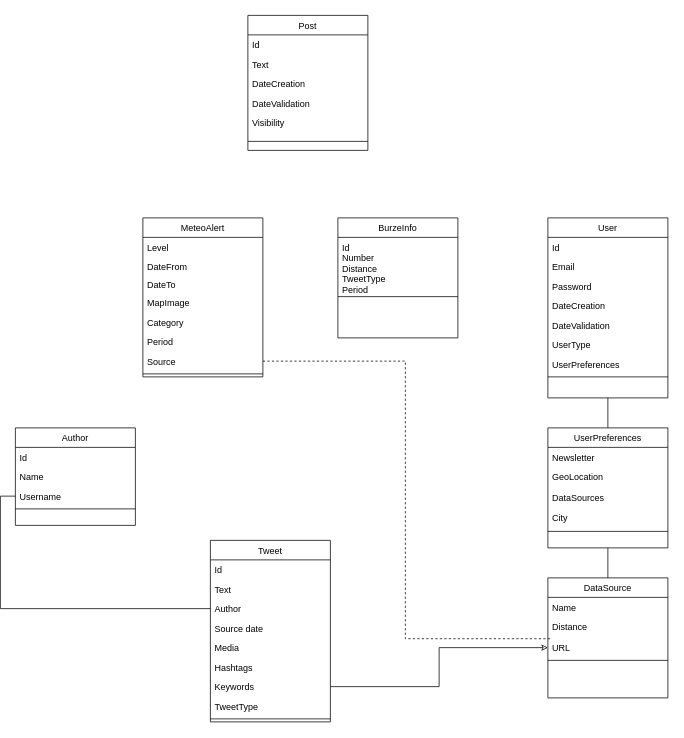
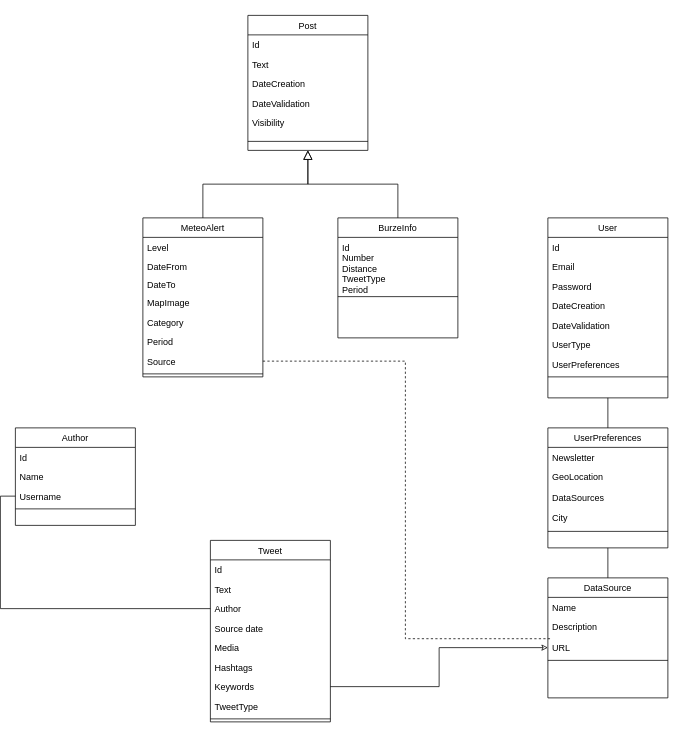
  <mxCell id="0" />
  <mxCell id="1" parent="0" />
  <mxCell id="2" value="MeteoAlert" style="swimlane;fontStyle=0;align=center;verticalAlign=top;childLayout=stackLayout;horizontal=1;startSize=26;horizontalStack=0;resizeParent=1;resizeLast=0;collapsible=1;marginBottom=0;rounded=0;shadow=0;strokeWidth=1;" parent="1" vertex="1"><mxGeometry x="190" y="290" width="160" height="212" as="geometry"><mxRectangle x="230" y="140" width="160" height="26" as="alternateBounds" /></mxGeometry></mxCell>
  <mxCell id="3" value="Level" style="text;align=left;verticalAlign=top;spacingLeft=4;spacingRight=4;overflow=hidden;rotatable=0;points=[[0,0.5],[1,0.5]];portConstraint=eastwest;rounded=0;shadow=0;html=0;" parent="2" vertex="1"><mxGeometry y="26" width="160" height="26" as="geometry" /></mxCell>
  <mxCell id="4" value="DateFrom" style="text;align=left;verticalAlign=top;spacingLeft=4;spacingRight=4;overflow=hidden;rotatable=0;points=[[0,0.5],[1,0.5]];portConstraint=eastwest;" vertex="1" parent="2"><mxGeometry y="52" width="160" height="24" as="geometry" /></mxCell>
  <mxCell id="5" value="DateTo" style="text;align=left;verticalAlign=top;spacingLeft=4;spacingRight=4;overflow=hidden;rotatable=0;points=[[0,0.5],[1,0.5]];portConstraint=eastwest;" vertex="1" parent="2"><mxGeometry y="76" width="160" height="24" as="geometry" /></mxCell>
  <mxCell id="6" value="MapImage" style="text;align=left;verticalAlign=top;spacingLeft=4;spacingRight=4;overflow=hidden;rotatable=0;points=[[0,0.5],[1,0.5]];portConstraint=eastwest;rounded=0;shadow=0;html=0;" vertex="1" parent="2"><mxGeometry y="100" width="160" height="26" as="geometry" /></mxCell>
  <mxCell id="7" value="Category" style="text;align=left;verticalAlign=top;spacingLeft=4;spacingRight=4;overflow=hidden;rotatable=0;points=[[0,0.5],[1,0.5]];portConstraint=eastwest;rounded=0;shadow=0;html=0;" vertex="1" parent="2"><mxGeometry y="126" width="160" height="26" as="geometry" /></mxCell>
  <mxCell id="8" value="Period" style="text;align=left;verticalAlign=top;spacingLeft=4;spacingRight=4;overflow=hidden;rotatable=0;points=[[0,0.5],[1,0.5]];portConstraint=eastwest;rounded=0;shadow=0;html=0;" vertex="1" parent="2"><mxGeometry y="152" width="160" height="26" as="geometry" /></mxCell>
  <mxCell id="9" value="Source" style="text;align=left;verticalAlign=top;spacingLeft=4;spacingRight=4;overflow=hidden;rotatable=0;points=[[0,0.5],[1,0.5]];portConstraint=eastwest;rounded=0;shadow=0;html=0;" vertex="1" parent="2"><mxGeometry y="178" width="160" height="26" as="geometry" /></mxCell>
  <mxCell id="10" value="" style="line;html=1;strokeWidth=1;align=left;verticalAlign=middle;spacingTop=-1;spacingLeft=3;spacingRight=3;rotatable=0;labelPosition=right;points=[];portConstraint=eastwest;" parent="2" vertex="1"><mxGeometry y="204" width="160" height="8" as="geometry" /></mxCell>
  <mxCell id="11" value="Tweet" style="swimlane;fontStyle=0;align=center;verticalAlign=top;childLayout=stackLayout;horizontal=1;startSize=26;horizontalStack=0;resizeParent=1;resizeLast=0;collapsible=1;marginBottom=0;rounded=0;shadow=0;strokeWidth=1;" parent="1" vertex="1"><mxGeometry x="280" y="720" width="160" height="242" as="geometry"><mxRectangle x="550" y="140" width="160" height="26" as="alternateBounds" /></mxGeometry></mxCell>
  <mxCell id="12" value="Id" style="text;align=left;verticalAlign=top;spacingLeft=4;spacingRight=4;overflow=hidden;rotatable=0;points=[[0,0.5],[1,0.5]];portConstraint=eastwest;" parent="11" vertex="1"><mxGeometry y="26" width="160" height="26" as="geometry" /></mxCell>
  <mxCell id="13" value="Text" style="text;align=left;verticalAlign=top;spacingLeft=4;spacingRight=4;overflow=hidden;rotatable=0;points=[[0,0.5],[1,0.5]];portConstraint=eastwest;rounded=0;shadow=0;html=0;" parent="11" vertex="1"><mxGeometry y="52" width="160" height="26" as="geometry" /></mxCell>
  <mxCell id="14" value="Author" style="text;align=left;verticalAlign=top;spacingLeft=4;spacingRight=4;overflow=hidden;rotatable=0;points=[[0,0.5],[1,0.5]];portConstraint=eastwest;rounded=0;shadow=0;html=0;" parent="11" vertex="1"><mxGeometry y="78" width="160" height="26" as="geometry" /></mxCell>
  <mxCell id="15" value="Source date" style="text;align=left;verticalAlign=top;spacingLeft=4;spacingRight=4;overflow=hidden;rotatable=0;points=[[0,0.5],[1,0.5]];portConstraint=eastwest;rounded=0;shadow=0;html=0;" parent="11" vertex="1"><mxGeometry y="104" width="160" height="26" as="geometry" /></mxCell>
  <mxCell id="16" value="Media" style="text;align=left;verticalAlign=top;spacingLeft=4;spacingRight=4;overflow=hidden;rotatable=0;points=[[0,0.5],[1,0.5]];portConstraint=eastwest;rounded=0;shadow=0;html=0;" parent="11" vertex="1"><mxGeometry y="130" width="160" height="26" as="geometry" /></mxCell>
  <mxCell id="17" value="Hashtags" style="text;align=left;verticalAlign=top;spacingLeft=4;spacingRight=4;overflow=hidden;rotatable=0;points=[[0,0.5],[1,0.5]];portConstraint=eastwest;rounded=0;shadow=0;html=0;" parent="11" vertex="1"><mxGeometry y="156" width="160" height="26" as="geometry" /></mxCell>
  <mxCell id="18" value="Keywords" style="text;align=left;verticalAlign=top;spacingLeft=4;spacingRight=4;overflow=hidden;rotatable=0;points=[[0,0.5],[1,0.5]];portConstraint=eastwest;rounded=0;shadow=0;html=0;" parent="11" vertex="1"><mxGeometry y="182" width="160" height="26" as="geometry" /></mxCell>
  <mxCell id="19" value="TweetType" style="text;align=left;verticalAlign=top;spacingLeft=4;spacingRight=4;overflow=hidden;rotatable=0;points=[[0,0.5],[1,0.5]];portConstraint=eastwest;rounded=0;shadow=0;html=0;" parent="11" vertex="1"><mxGeometry y="208" width="160" height="26" as="geometry" /></mxCell>
  <mxCell id="20" value="" style="line;html=1;strokeWidth=1;align=left;verticalAlign=middle;spacingTop=-1;spacingLeft=3;spacingRight=3;rotatable=0;labelPosition=right;points=[];portConstraint=eastwest;" parent="11" vertex="1"><mxGeometry y="234" width="160" height="8" as="geometry" /></mxCell>
  <mxCell id="21" value="BurzeInfo" style="swimlane;fontStyle=0;align=center;verticalAlign=top;childLayout=stackLayout;horizontal=1;startSize=26;horizontalStack=0;resizeParent=1;resizeLast=0;collapsible=1;marginBottom=0;rounded=0;shadow=0;strokeWidth=1;" parent="1" vertex="1"><mxGeometry x="450" y="290" width="160" height="160" as="geometry"><mxRectangle x="340" y="380" width="170" height="26" as="alternateBounds" /></mxGeometry></mxCell>
  <mxCell id="22" value="Id&#10;Number&#10;Distance&#10;TweetType&#10;Period" style="text;align=left;verticalAlign=top;spacingLeft=4;spacingRight=4;overflow=hidden;rotatable=0;points=[[0,0.5],[1,0.5]];portConstraint=eastwest;" parent="21" vertex="1"><mxGeometry y="26" width="160" height="74" as="geometry" /></mxCell>
  <mxCell id="23" value="" style="line;html=1;strokeWidth=1;align=left;verticalAlign=middle;spacingTop=-1;spacingLeft=3;spacingRight=3;rotatable=0;labelPosition=right;points=[];portConstraint=eastwest;" parent="21" vertex="1"><mxGeometry y="100" width="160" height="10" as="geometry" /></mxCell>
  <mxCell id="24" value="User" style="swimlane;fontStyle=0;align=center;verticalAlign=top;childLayout=stackLayout;horizontal=1;startSize=26;horizontalStack=0;resizeParent=1;resizeLast=0;collapsible=1;marginBottom=0;rounded=0;shadow=0;strokeWidth=1;" parent="1" vertex="1"><mxGeometry x="730" y="290" width="160" height="240" as="geometry"><mxRectangle x="230" y="140" width="160" height="26" as="alternateBounds" /></mxGeometry></mxCell>
  <mxCell id="25" value="Id" style="text;align=left;verticalAlign=top;spacingLeft=4;spacingRight=4;overflow=hidden;rotatable=0;points=[[0,0.5],[1,0.5]];portConstraint=eastwest;" parent="24" vertex="1"><mxGeometry y="26" width="160" height="26" as="geometry" /></mxCell>
  <mxCell id="26" value="Email" style="text;align=left;verticalAlign=top;spacingLeft=4;spacingRight=4;overflow=hidden;rotatable=0;points=[[0,0.5],[1,0.5]];portConstraint=eastwest;" parent="24" vertex="1"><mxGeometry y="52" width="160" height="26" as="geometry" /></mxCell>
  <mxCell id="27" value="Password" style="text;align=left;verticalAlign=top;spacingLeft=4;spacingRight=4;overflow=hidden;rotatable=0;points=[[0,0.5],[1,0.5]];portConstraint=eastwest;" vertex="1" parent="24"><mxGeometry y="78" width="160" height="26" as="geometry" /></mxCell>
  <mxCell id="28" value="DateCreation" style="text;align=left;verticalAlign=top;spacingLeft=4;spacingRight=4;overflow=hidden;rotatable=0;points=[[0,0.5],[1,0.5]];portConstraint=eastwest;rounded=0;shadow=0;html=0;" parent="24" vertex="1"><mxGeometry y="104" width="160" height="26" as="geometry" /></mxCell>
  <mxCell id="29" value="DateValidation" style="text;align=left;verticalAlign=top;spacingLeft=4;spacingRight=4;overflow=hidden;rotatable=0;points=[[0,0.5],[1,0.5]];portConstraint=eastwest;rounded=0;shadow=0;html=0;" parent="24" vertex="1"><mxGeometry y="130" width="160" height="26" as="geometry" /></mxCell>
  <mxCell id="30" value="UserType" style="text;align=left;verticalAlign=top;spacingLeft=4;spacingRight=4;overflow=hidden;rotatable=0;points=[[0,0.5],[1,0.5]];portConstraint=eastwest;rounded=0;shadow=0;html=0;" parent="24" vertex="1"><mxGeometry y="156" width="160" height="26" as="geometry" /></mxCell>
  <mxCell id="31" value="UserPreferences" style="text;align=left;verticalAlign=top;spacingLeft=4;spacingRight=4;overflow=hidden;rotatable=0;points=[[0,0.5],[1,0.5]];portConstraint=eastwest;rounded=0;shadow=0;html=0;" parent="24" vertex="1"><mxGeometry y="182" width="160" height="26" as="geometry" /></mxCell>
  <mxCell id="32" value="" style="line;html=1;strokeWidth=1;align=left;verticalAlign=middle;spacingTop=-1;spacingLeft=3;spacingRight=3;rotatable=0;labelPosition=right;points=[];portConstraint=eastwest;" parent="24" vertex="1"><mxGeometry y="208" width="160" height="8" as="geometry" /></mxCell>
  <mxCell id="33" style="edgeStyle=orthogonalEdgeStyle;rounded=0;orthogonalLoop=1;jettySize=auto;html=1;entryX=0.5;entryY=0;entryDx=0;entryDy=0;endArrow=none;endFill=0;" edge="1" parent="1" source="34" target="56"><mxGeometry relative="1" as="geometry" /></mxCell>
  <mxCell id="34" value="UserPreferences" style="swimlane;fontStyle=0;align=center;verticalAlign=top;childLayout=stackLayout;horizontal=1;startSize=26;horizontalStack=0;resizeParent=1;resizeLast=0;collapsible=1;marginBottom=0;rounded=0;shadow=0;strokeWidth=1;" parent="1" vertex="1"><mxGeometry x="730" y="570" width="160" height="160" as="geometry"><mxRectangle x="230" y="140" width="160" height="26" as="alternateBounds" /></mxGeometry></mxCell>
  <mxCell id="35" value="Newsletter" style="text;align=left;verticalAlign=top;spacingLeft=4;spacingRight=4;overflow=hidden;rotatable=0;points=[[0,0.5],[1,0.5]];portConstraint=eastwest;rounded=0;shadow=0;html=0;" parent="34" vertex="1"><mxGeometry y="26" width="160" height="26" as="geometry" /></mxCell>
  <mxCell id="36" value="GeoLocation" style="text;align=left;verticalAlign=top;spacingLeft=4;spacingRight=4;overflow=hidden;rotatable=0;points=[[0,0.5],[1,0.5]];portConstraint=eastwest;rounded=0;shadow=0;html=0;" parent="34" vertex="1"><mxGeometry y="52" width="160" height="28" as="geometry" /></mxCell>
  <mxCell id="37" value="DataSources" style="text;align=left;verticalAlign=top;spacingLeft=4;spacingRight=4;overflow=hidden;rotatable=0;points=[[0,0.5],[1,0.5]];portConstraint=eastwest;rounded=0;shadow=0;html=0;" parent="34" vertex="1"><mxGeometry y="80" width="160" height="26" as="geometry" /></mxCell>
  <mxCell id="38" value="City" style="text;align=left;verticalAlign=top;spacingLeft=4;spacingRight=4;overflow=hidden;rotatable=0;points=[[0,0.5],[1,0.5]];portConstraint=eastwest;rounded=0;shadow=0;html=0;" vertex="1" parent="34"><mxGeometry y="106" width="160" height="28" as="geometry" /></mxCell>
  <mxCell id="39" value="" style="line;html=1;strokeWidth=1;align=left;verticalAlign=middle;spacingTop=-1;spacingLeft=3;spacingRight=3;rotatable=0;labelPosition=right;points=[];portConstraint=eastwest;" parent="34" vertex="1"><mxGeometry y="134" width="160" height="8" as="geometry" /></mxCell>
  <mxCell id="40" style="edgeStyle=orthogonalEdgeStyle;rounded=0;orthogonalLoop=1;jettySize=auto;html=1;endArrow=none;endFill=0;exitX=0.5;exitY=1;exitDx=0;exitDy=0;" parent="1" source="24" target="34" edge="1"><mxGeometry relative="1" as="geometry" /></mxCell>
  <mxCell id="41" value="Author" style="swimlane;fontStyle=0;align=center;verticalAlign=top;childLayout=stackLayout;horizontal=1;startSize=26;horizontalStack=0;resizeParent=1;resizeLast=0;collapsible=1;marginBottom=0;rounded=0;shadow=0;strokeWidth=1;" parent="1" vertex="1"><mxGeometry x="20" y="570" width="160" height="130" as="geometry"><mxRectangle x="550" y="140" width="160" height="26" as="alternateBounds" /></mxGeometry></mxCell>
  <mxCell id="42" value="Id" style="text;align=left;verticalAlign=top;spacingLeft=4;spacingRight=4;overflow=hidden;rotatable=0;points=[[0,0.5],[1,0.5]];portConstraint=eastwest;" parent="41" vertex="1"><mxGeometry y="26" width="160" height="26" as="geometry" /></mxCell>
  <mxCell id="43" value="Name" style="text;align=left;verticalAlign=top;spacingLeft=4;spacingRight=4;overflow=hidden;rotatable=0;points=[[0,0.5],[1,0.5]];portConstraint=eastwest;rounded=0;shadow=0;html=0;" parent="41" vertex="1"><mxGeometry y="52" width="160" height="26" as="geometry" /></mxCell>
  <mxCell id="44" value="Username" style="text;align=left;verticalAlign=top;spacingLeft=4;spacingRight=4;overflow=hidden;rotatable=0;points=[[0,0.5],[1,0.5]];portConstraint=eastwest;rounded=0;shadow=0;html=0;" parent="41" vertex="1"><mxGeometry y="78" width="160" height="26" as="geometry" /></mxCell>
  <mxCell id="45" value="" style="line;html=1;strokeWidth=1;align=left;verticalAlign=middle;spacingTop=-1;spacingLeft=3;spacingRight=3;rotatable=0;labelPosition=right;points=[];portConstraint=eastwest;" parent="41" vertex="1"><mxGeometry y="104" width="160" height="8" as="geometry" /></mxCell>
  <mxCell id="46" style="edgeStyle=orthogonalEdgeStyle;rounded=0;orthogonalLoop=1;jettySize=auto;html=1;entryX=0;entryY=0.5;entryDx=0;entryDy=0;endArrow=none;endFill=0;" parent="1" source="14" target="44" edge="1"><mxGeometry relative="1" as="geometry" /></mxCell>
  <mxCell id="47" value="Post" style="swimlane;fontStyle=0;align=center;verticalAlign=top;childLayout=stackLayout;horizontal=1;startSize=26;horizontalStack=0;resizeParent=1;resizeLast=0;collapsible=1;marginBottom=0;rounded=0;shadow=0;strokeWidth=1;" parent="1" vertex="1"><mxGeometry x="330" y="20" width="160" height="180" as="geometry"><mxRectangle x="230" y="140" width="160" height="26" as="alternateBounds" /></mxGeometry></mxCell>
  <mxCell id="48" value="Id" style="text;align=left;verticalAlign=top;spacingLeft=4;spacingRight=4;overflow=hidden;rotatable=0;points=[[0,0.5],[1,0.5]];portConstraint=eastwest;" parent="47" vertex="1"><mxGeometry y="26" width="160" height="26" as="geometry" /></mxCell>
  <mxCell id="49" value="Text" style="text;align=left;verticalAlign=top;spacingLeft=4;spacingRight=4;overflow=hidden;rotatable=0;points=[[0,0.5],[1,0.5]];portConstraint=eastwest;" parent="47" vertex="1"><mxGeometry y="52" width="160" height="26" as="geometry" /></mxCell>
  <mxCell id="50" value="DateCreation" style="text;align=left;verticalAlign=top;spacingLeft=4;spacingRight=4;overflow=hidden;rotatable=0;points=[[0,0.5],[1,0.5]];portConstraint=eastwest;rounded=0;shadow=0;html=0;" parent="47" vertex="1"><mxGeometry y="78" width="160" height="26" as="geometry" /></mxCell>
  <mxCell id="51" value="DateValidation" style="text;align=left;verticalAlign=top;spacingLeft=4;spacingRight=4;overflow=hidden;rotatable=0;points=[[0,0.5],[1,0.5]];portConstraint=eastwest;rounded=0;shadow=0;html=0;" parent="47" vertex="1"><mxGeometry y="104" width="160" height="26" as="geometry" /></mxCell>
  <mxCell id="52" value="Visibility" style="text;align=left;verticalAlign=top;spacingLeft=4;spacingRight=4;overflow=hidden;rotatable=0;points=[[0,0.5],[1,0.5]];portConstraint=eastwest;rounded=0;shadow=0;html=0;" parent="47" vertex="1"><mxGeometry y="130" width="160" height="26" as="geometry" /></mxCell>
  <mxCell id="53" value="" style="line;html=1;strokeWidth=1;align=left;verticalAlign=middle;spacingTop=-1;spacingLeft=3;spacingRight=3;rotatable=0;labelPosition=right;points=[];portConstraint=eastwest;" parent="47" vertex="1"><mxGeometry y="156" width="160" height="24" as="geometry" /></mxCell>
+ <mxCell id="54" value="" style="endArrow=block;endSize=10;endFill=0;shadow=0;strokeWidth=1;rounded=0;edgeStyle=elbowEdgeStyle;elbow=vertical;entryX=0.5;entryY=1;entryDx=0;entryDy=0;" parent="1" source="21" target="47" edge="1"><mxGeometry width="160" relative="1" as="geometry"><mxPoint x="390" y="540" as="sourcePoint" /><mxPoint x="280" y="460" as="targetPoint" /></mxGeometry></mxCell>
+ <mxCell id="55" value="" style="endArrow=block;endSize=10;endFill=0;shadow=0;strokeWidth=1;rounded=0;edgeStyle=elbowEdgeStyle;elbow=vertical;entryX=0.5;entryY=1;entryDx=0;entryDy=0;exitX=0.5;exitY=0;exitDx=0;exitDy=0;" parent="1" source="2" target="47" edge="1"><mxGeometry width="160" relative="1" as="geometry"><mxPoint x="540" y="300" as="sourcePoint" /><mxPoint x="410" y="240" as="targetPoint" /></mxGeometry></mxCell>
  <mxCell id="56" value="DataSource" style="swimlane;fontStyle=0;align=center;verticalAlign=top;childLayout=stackLayout;horizontal=1;startSize=26;horizontalStack=0;resizeParent=1;resizeLast=0;collapsible=1;marginBottom=0;rounded=0;shadow=0;strokeWidth=1;" vertex="1" parent="1"><mxGeometry x="730" y="770" width="160" height="160" as="geometry"><mxRectangle x="230" y="140" width="160" height="26" as="alternateBounds" /></mxGeometry></mxCell>
  <mxCell id="57" value="Name" style="text;align=left;verticalAlign=top;spacingLeft=4;spacingRight=4;overflow=hidden;rotatable=0;points=[[0,0.5],[1,0.5]];portConstraint=eastwest;rounded=0;shadow=0;html=0;" vertex="1" parent="56"><mxGeometry y="26" width="160" height="26" as="geometry" /></mxCell>
- <mxCell id="58" value="Distance" style="text;align=left;verticalAlign=top;spacingLeft=4;spacingRight=4;overflow=hidden;rotatable=0;points=[[0,0.5],[1,0.5]];portConstraint=eastwest;rounded=0;shadow=0;html=0;" vertex="1" parent="56"><mxGeometry y="52" width="160" height="28" as="geometry" /></mxCell>
+ <mxCell id="58" value="Description" style="text;align=left;verticalAlign=top;spacingLeft=4;spacingRight=4;overflow=hidden;rotatable=0;points=[[0,0.5],[1,0.5]];portConstraint=eastwest;rounded=0;shadow=0;html=0;" vertex="1" parent="56"><mxGeometry y="52" width="160" height="28" as="geometry" /></mxCell>
  <mxCell id="59" value="URL" style="text;align=left;verticalAlign=top;spacingLeft=4;spacingRight=4;overflow=hidden;rotatable=0;points=[[0,0.5],[1,0.5]];portConstraint=eastwest;rounded=0;shadow=0;html=0;" vertex="1" parent="56"><mxGeometry y="80" width="160" height="26" as="geometry" /></mxCell>
  <mxCell id="60" value="" style="line;html=1;strokeWidth=1;align=left;verticalAlign=middle;spacingTop=-1;spacingLeft=3;spacingRight=3;rotatable=0;labelPosition=right;points=[];portConstraint=eastwest;" vertex="1" parent="56"><mxGeometry y="106" width="160" height="8" as="geometry" /></mxCell>
  <mxCell id="61" style="edgeStyle=orthogonalEdgeStyle;rounded=0;orthogonalLoop=1;jettySize=auto;html=1;exitX=1;exitY=0.5;exitDx=0;exitDy=0;endArrow=classic;endFill=0;entryX=0;entryY=0.5;entryDx=0;entryDy=0;" edge="1" parent="1" source="18" target="59"><mxGeometry relative="1" as="geometry" /></mxCell>
  <mxCell id="62" style="edgeStyle=orthogonalEdgeStyle;rounded=0;orthogonalLoop=1;jettySize=auto;html=1;entryX=0.018;entryY=0.043;entryDx=0;entryDy=0;endArrow=none;endFill=0;entryPerimeter=0;dashed=1;" edge="1" parent="1" source="9" target="59"><mxGeometry relative="1" as="geometry" /></mxCell>
